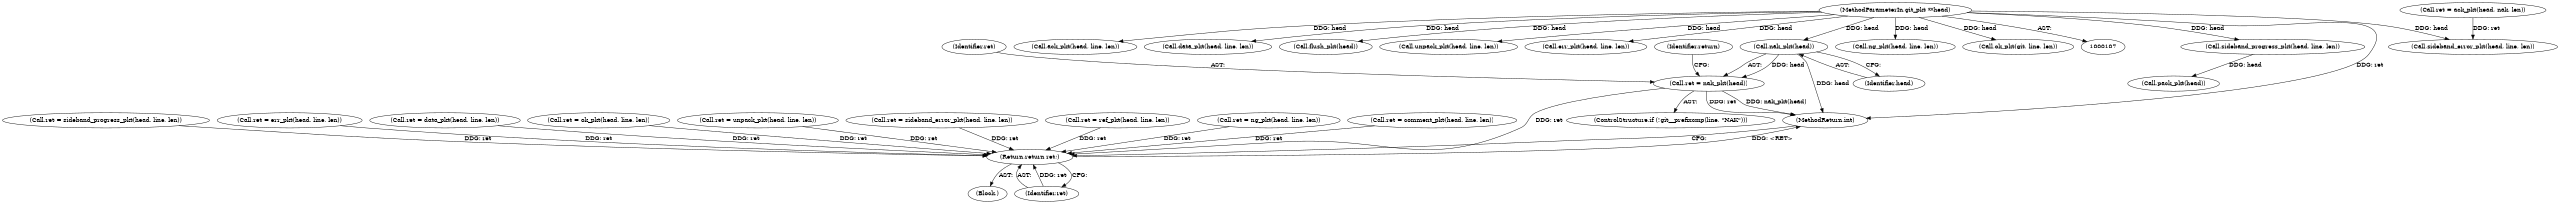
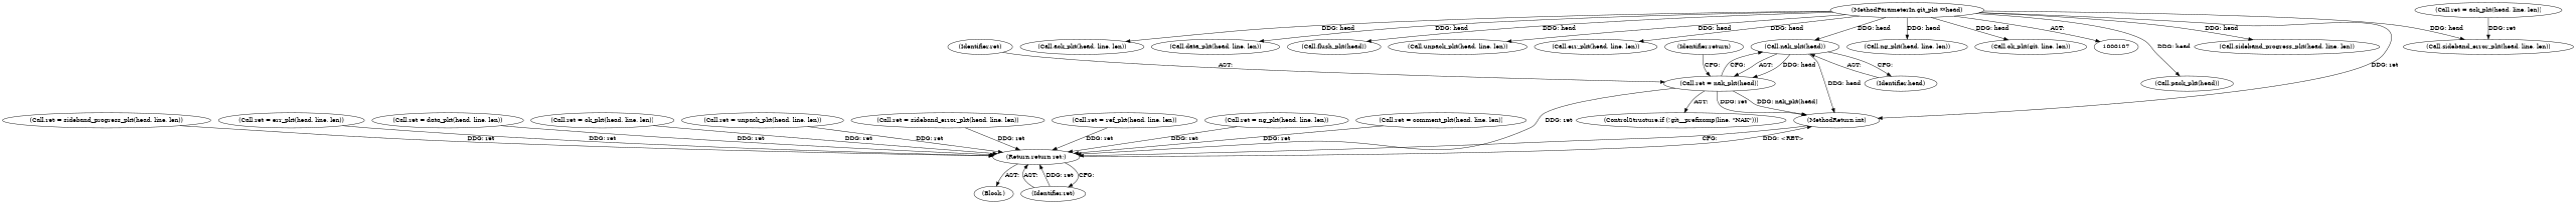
  digraph {
    n1 [label="(Call,nak_pkt(head))"]
    n2 [label="(Call,ret = nak_pkt(head))"]
    n3 [label="(Identifier,head)"]
    n4 [label="(MethodReturn,int)"]
    n5 [label="(Return,return ret;)"]
    n6 [label="(ControlStructure,if (!git__prefixcmp(line, \"NAK\")))"]
    n7 [label="(MethodParameterIn,git_pkt **head)"]
    n8 [label="(Call,ack_pkt(head, line, len))"]
    n9 [label="(Call,data_pkt(head, line, len))"]
    n10 [label="(Call,flush_pkt(head))"]
    n11 [label="(Call,unpack_pkt(head, line, len))"]
    n12 [label="(Call,err_pkt(head, line, len))"]
    n13 [label="(Call,sideband_error_pkt(head, line, len))"]
    n14 [label="(Call,pack_pkt(head))"]
    n15 [label="(Call,sideband_progress_pkt(head, line, len))"]
    n16 [label="(Call,ng_pkt(head, line, len))"]
    n17 [label="(Call,ok_pkt(git, line, len))"]
    1000107
    n19 [label="(Block,)"]
    n20 [label="(Identifier,ret)"]
    n21 [label="(Call,ret = sideband_progress_pkt(head, line, len))"]
    n22 [label="(Call,ret = err_pkt(head, line, len))"]
    n23 [label="(Call,ret = data_pkt(head, line, len))"]
    n24 [label="(Call,ret = ok_pkt(head, line, len))"]
    n25 [label="(Call,ret = unpack_pkt(head, line, len))"]
    n26 [label="(Identifier,ret)"]
-   n27 [label="(Call,ret = ack_pkt(head, nak, len))"]
+   n27 [label="(Call,ret = ack_pkt(head, line, len))"]
    n28 [label="(Call,ret = sideband_error_pkt(head, line, len))"]
    n29 [label="(Identifier,return)"]
    n30 [label="(Call,ret = ref_pkt(head, line, len))"]
    n31 [label="(Call,ret = ng_pkt(head, line, len))"]
    n32 [label="(Call,ret = comment_pkt(head, line, len))"]
    n1 -> n2 [label="AST: "]
    n1 -> n2 [label="DDG: head"]
    n1 -> n3 [label="CFG: "]
    n1 -> n4 [label="DDG: head"]
+   n2 -> n1 [label="CFG: "]
    n2 -> n4 [label="DDG: ret"]
    n2 -> n4 [label="DDG: nak_pkt(head)"]
    n2 -> n5 [label="DDG: ret"]
    n2 -> n6 [label="AST: "]
    n3 -> n1 [label="AST: "]
    n4 -> n5 [label="CFG: "]
    n5 -> n4 [label="DDG: <RET>"]
    n5 -> n19 [label="AST: "]
    n5 -> n20 [label="CFG: "]
    n7 -> n1 [label="DDG: head"]
    n7 -> n4 [label="DDG: ret"]
    n7 -> n8 [label="DDG: head"]
    n7 -> n9 [label="DDG: head"]
    n7 -> n10 [label="DDG: head"]
    n7 -> n11 [label="DDG: head"]
    n7 -> n12 [label="DDG: head"]
    n7 -> n13 [label="DDG: head"]
-   n15 -> n14 [label="DDG: head"]
+   n7 -> n14 [label="DDG: head"]
    n7 -> n15 [label="DDG: head"]
    n7 -> n16 [label="DDG: head"]
    n7 -> n17 [label="DDG: head"]
    n7 -> 1000107 [label="AST: "]
    n20 -> n5 [label="AST: "]
    n20 -> n5 [label="DDG: ret"]
    n21 -> n5 [label="DDG: ret"]
    n22 -> n5 [label="DDG: ret"]
    n23 -> n5 [label="DDG: ret"]
    n24 -> n5 [label="DDG: ret"]
    n25 -> n5 [label="DDG: ret"]
    n26 -> n2 [label="AST: "]
    n27 -> n13 [label="DDG: ret"]
    n28 -> n5 [label="DDG: ret"]
    n29 -> n2 [label="CFG: "]
    n30 -> n5 [label="DDG: ret"]
    n31 -> n5 [label="DDG: ret"]
    n32 -> n5 [label="DDG: ret"]
  }
